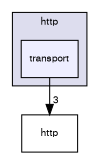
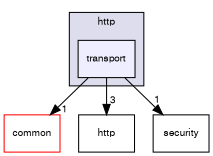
  digraph {
    compound=true
    node [fontname=FreeSans fontsize=10 shape=box]
    edge [headlabel=1 labeldistance=1.5 labelfontname=FreeSans labelfontsize=10]
    n1 [fillcolor="#eeeeff" label=transport pencolor=black style=filled]
+   n2 [color=red label=common]
    n3 [label=http]
+   n4 [label=security]
    subgraph cluster_1 {
      bgcolor="#ddddee"
      fontname=FreeSans
      fontsize=10
      label=http
      pencolor=black
      n1
    }
+   n1 -> n2
    n1 -> n3 [headlabel=3]
+   n1 -> n4
  }
